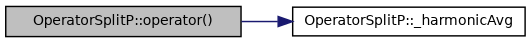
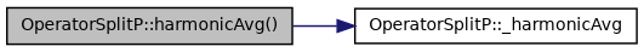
  digraph {
    rankdir=LR
    node [color=black fontname=Helvetica fontsize=10 shape=record style=filled]
-   n1 [fillcolor=grey75 fontcolor=black height=0.2 label="OperatorSplitP::operator()" width=0.4]
+   n1 [fillcolor=grey75 fontcolor=black height=0.2 label="OperatorSplitP::harmonicAvg()" width=0.4]
    n2 [fillcolor=white height=0.2 label="OperatorSplitP::_harmonicAvg" width=0.4]
    n1 -> n2 [color=midnightblue fontname=Helvetica fontsize=10 labelfontname=Helvetica labelfontsize=10 style=solid]
  }
